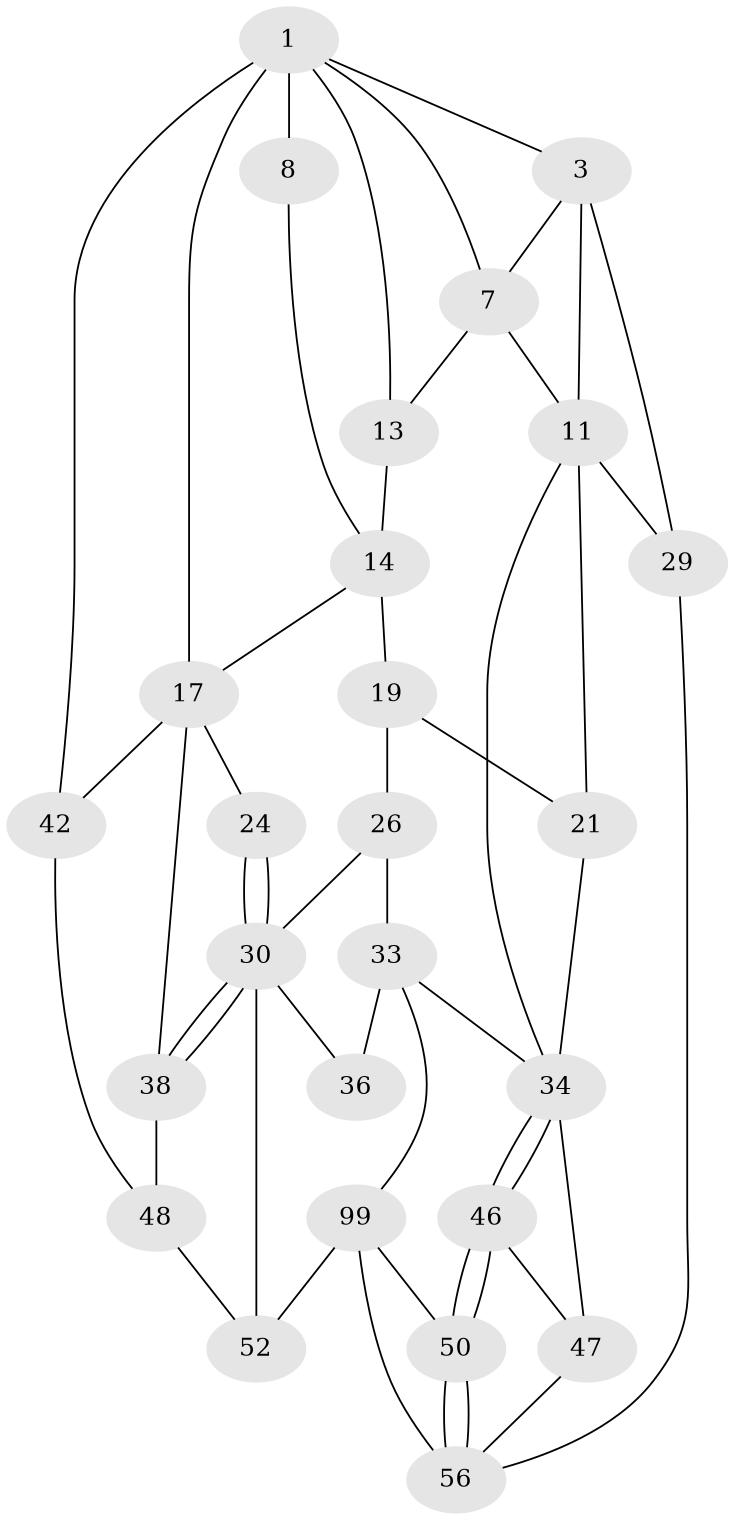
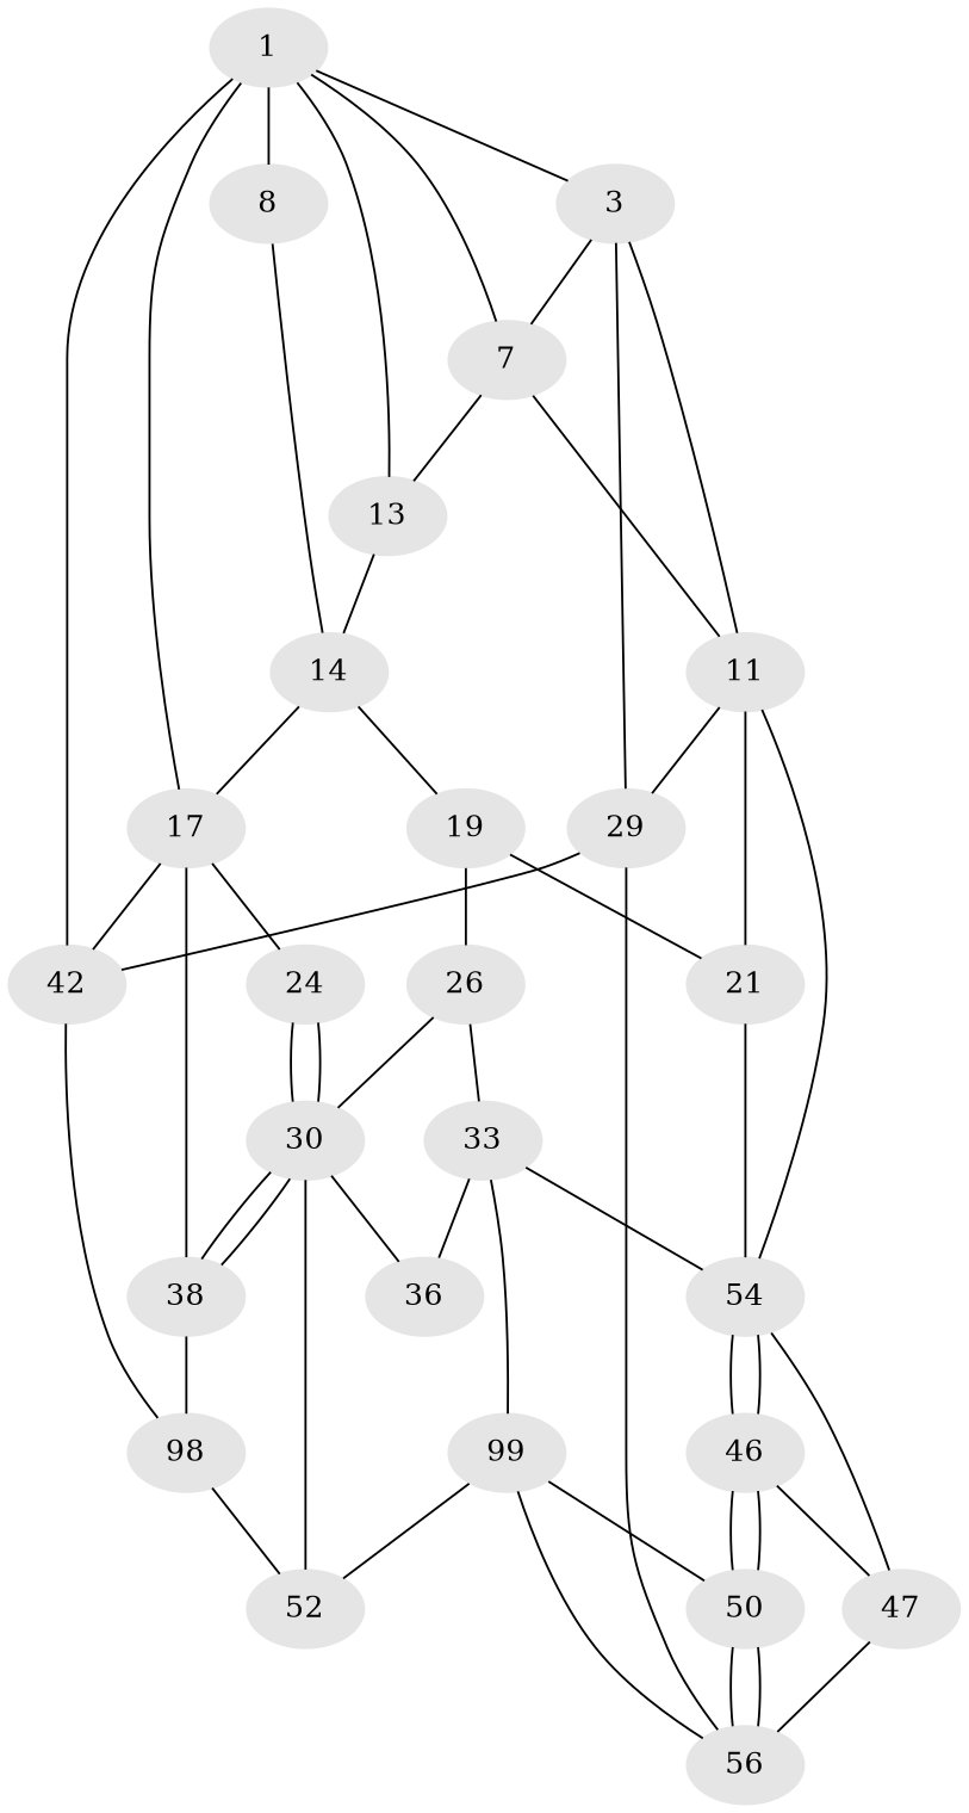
  graph {
    node [color=gray90 style=filled]
    1 [super="+2+5"]
    3 [super="+4"]
    7 [super="+10"]
    8 [super="+9"]
    13
    17 [super="+40+18"]
    42
    11 [super="+22"]
    29
    14 [super="+15"]
    24
    38 [super="+39+44"]
-   48 [super="+51"]
+   48 [super="+51" label=98]
    21
-   34 [super="+35"]
+   34 [super="+35" label=54]
    n16 [label=56 super="+55"]
    19 [super="+20"]
    46
    47
    26 [super="+27"]
    30 [super="+31"]
    33 [super="+37"]
    36
    52
    n25 [label=99 super="+53"]
    50
    1 -- 3
    1 -- 7
    1 -- 8 [weight=3]
    1 -- 13
    1 -- 17
    1 -- 42
    3 -- 7
    3 -- 11
    3 -- 29
    7 -- 13
    7 -- 11
    8 -- 14
    13 -- 14
    17 -- 42
    17 -- 24
    17 -- 38
    42 -- 48
    11 -- 29
    11 -- 21
    11 -- 34
+   29 -- 42
    29 -- n16
    14 -- 17
    14 -- 19
    24 -- 30
    24 -- 30
    38 -- 48 [weight=2]
    48 -- 52
    21 -- 34
    34 -- 46
    34 -- 46
    34 -- 47
    19 -- 21
    19 -- 26
    46 -- 47
    46 -- 50
    46 -- 50
    47 -- n16
    26 -- 30
    26 -- 33
    30 -- 38 [weight=2]
    30 -- 38
    30 -- 36 [weight=2]
    30 -- 52
    33 -- 34
    33 -- 36
    33 -- n25
    n25 -- n16
    n25 -- 52
    n25 -- 50
    50 -- n16
    50 -- n16
  }
